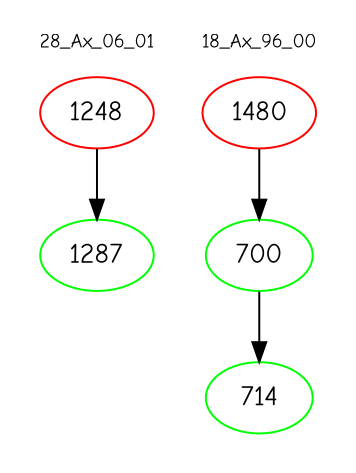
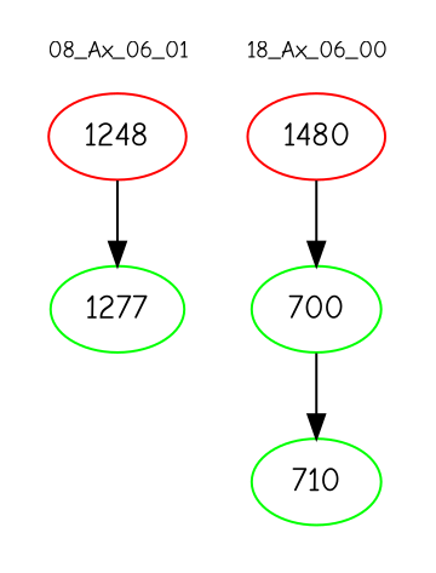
  digraph {
    fontname="Comic Neue"
    node [color=green fontname="Comic Neue"]
    edge [color=black fontname="Comic Neue"]
    n1 [color=red label=1248]
-   n2 [label=1287]
+   n2 [label=1277]
    n3 [color=red label=1480]
    n4 [label=700]
-   n5 [label=714]
+   n5 [label=710]
    subgraph cluster_1 {
      color=white
      fontsize=10
-     label="28_Ax_06_01"
+     label="08_Ax_06_01"
      n1
      n2
    }
    subgraph cluster_2 {
      color=white
      fontsize=10
-     label="18_Ax_96_00"
+     label="18_Ax_06_00"
      n3
      n4
      n5
    }
    n1 -> n2
    n3 -> n4
    n4 -> n5
  }
